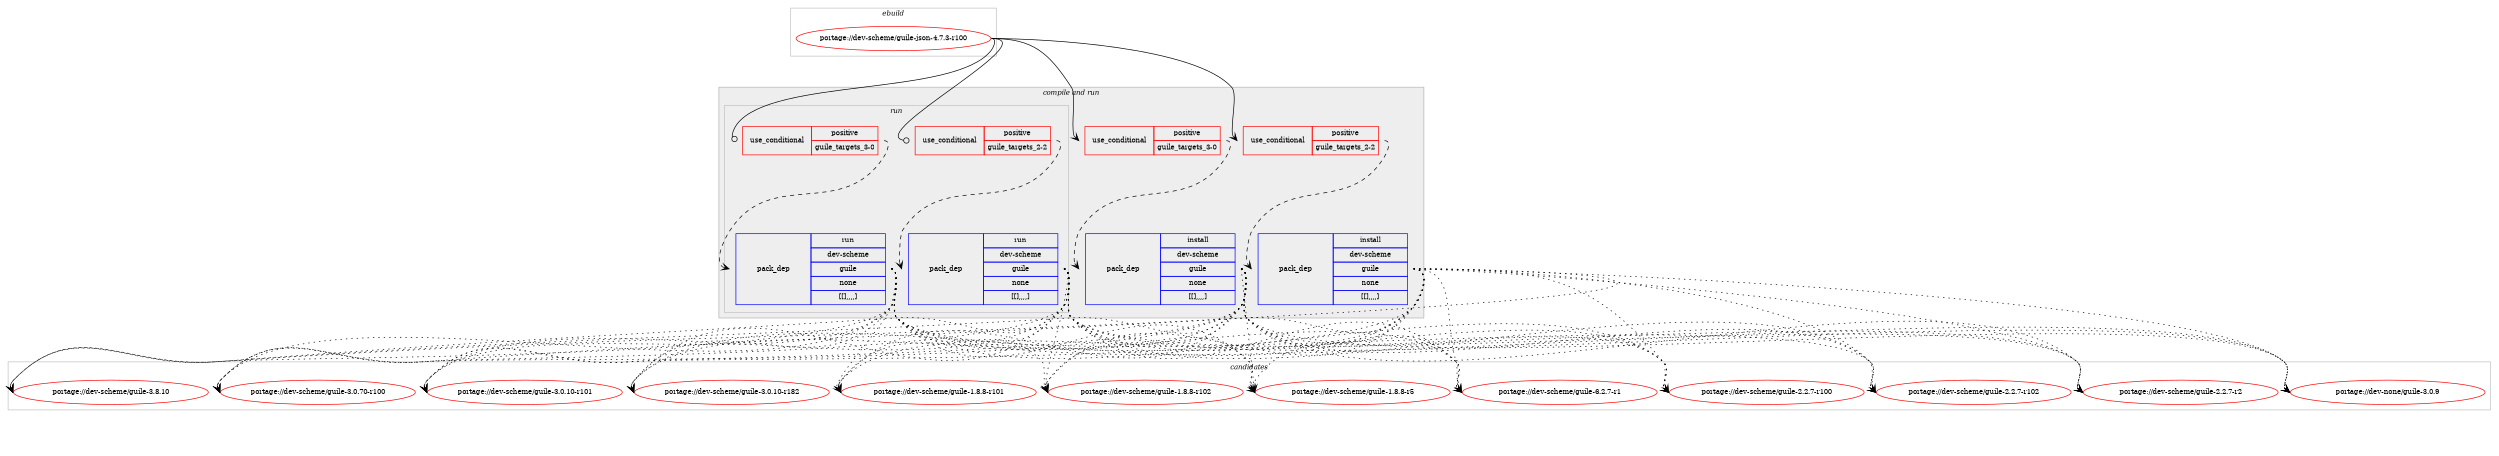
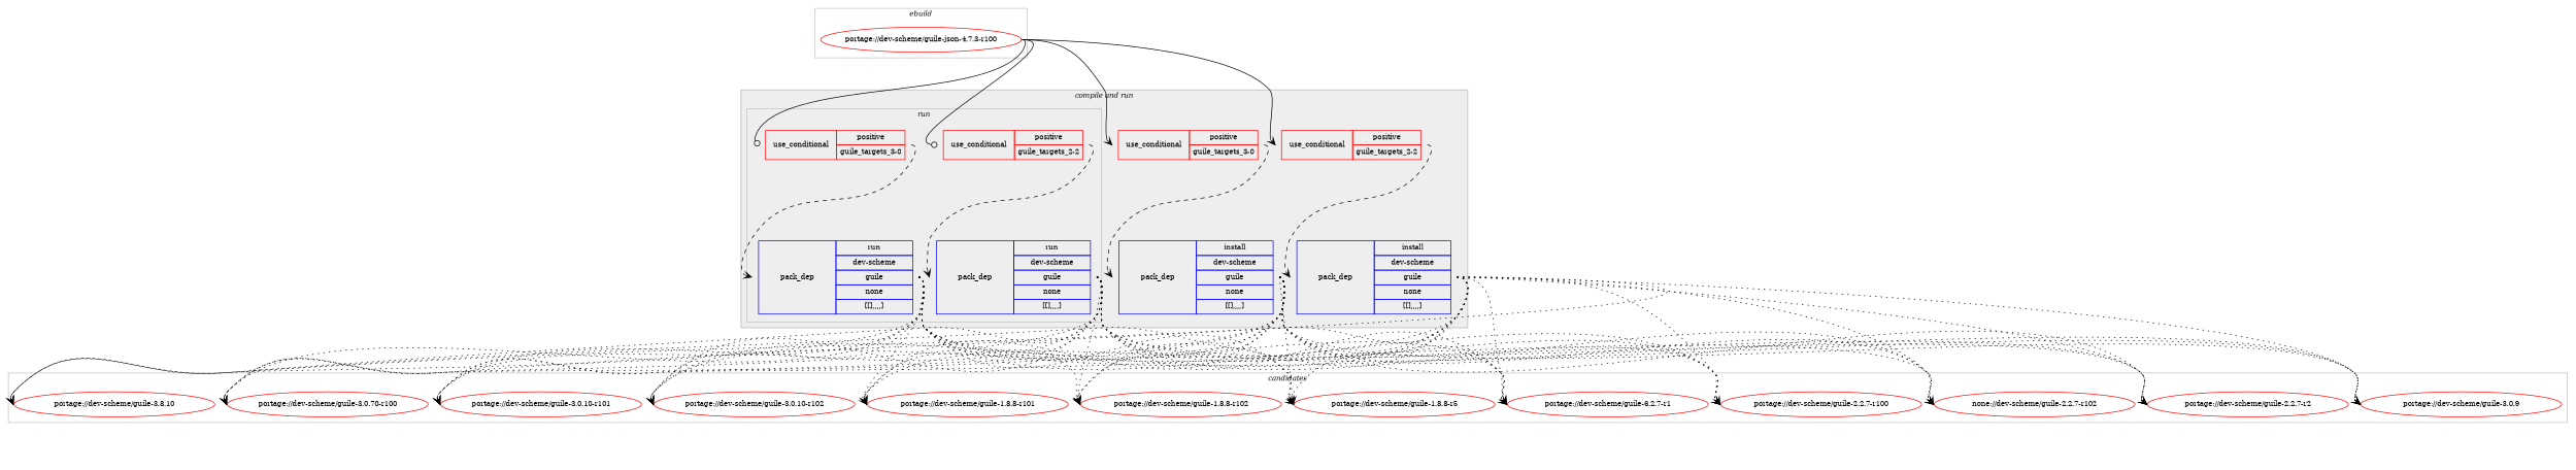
  digraph {
    compound=true
    concentrate=true
    fontname="DejaVu Serif"
    fontsize=10
    newrank=true
    rankdir=TB
    ranksep=1.5
    node [color=red fontname="DejaVu Serif" fontsize=10]
    edge [arrowhead=vee fontname="DejaVu Serif" headport=w style=dotted tailport=e weight=100]
    n1 [label="portage://dev-scheme/guile-json-4.7.3-r100" width=4]
    n2 [color=blue label=<<TABLE BORDER="0" CELLBORDER="1" CELLSPACING="0" CELLPADDING="4" WIDTH="220"><TR><TD ROWSPAN="6" CELLPADDING="30">pack_dep</TD></TR><TR><TD WIDTH="110">install</TD></TR><TR><TD>dev-scheme</TD></TR><TR><TD>guile</TD></TR><TR><TD>none</TD></TR><TR><TD>[[],,,,]</TD></TR></TABLE>> shape=none]
    n3 [label=<<TABLE BORDER="0" CELLBORDER="1" CELLSPACING="0" CELLPADDING="4"><TR><TD ROWSPAN="3" CELLPADDING="10">use_conditional</TD></TR><TR><TD>positive</TD></TR><TR><TD>guile_targets_2-2</TD></TR></TABLE>> shape=none]
    n4 [color=blue label=<<TABLE BORDER="0" CELLBORDER="1" CELLSPACING="0" CELLPADDING="4" WIDTH="220"><TR><TD ROWSPAN="6" CELLPADDING="30">pack_dep</TD></TR><TR><TD WIDTH="110">install</TD></TR><TR><TD>dev-scheme</TD></TR><TR><TD>guile</TD></TR><TR><TD>none</TD></TR><TR><TD>[[],,,,]</TD></TR></TABLE>> shape=none]
    n5 [label=<<TABLE BORDER="0" CELLBORDER="1" CELLSPACING="0" CELLPADDING="4"><TR><TD ROWSPAN="3" CELLPADDING="10">use_conditional</TD></TR><TR><TD>positive</TD></TR><TR><TD>guile_targets_3-0</TD></TR></TABLE>> shape=none]
    n6 [color=blue label=<<TABLE BORDER="0" CELLBORDER="1" CELLSPACING="0" CELLPADDING="4" WIDTH="220"><TR><TD ROWSPAN="6" CELLPADDING="30">pack_dep</TD></TR><TR><TD WIDTH="110">run</TD></TR><TR><TD>dev-scheme</TD></TR><TR><TD>guile</TD></TR><TR><TD>none</TD></TR><TR><TD>[[],,,,]</TD></TR></TABLE>> shape=none]
    n7 [label=<<TABLE BORDER="0" CELLBORDER="1" CELLSPACING="0" CELLPADDING="4"><TR><TD ROWSPAN="3" CELLPADDING="10">use_conditional</TD></TR><TR><TD>positive</TD></TR><TR><TD>guile_targets_2-2</TD></TR></TABLE>> shape=none]
    n8 [color=blue label=<<TABLE BORDER="0" CELLBORDER="1" CELLSPACING="0" CELLPADDING="4" WIDTH="220"><TR><TD ROWSPAN="6" CELLPADDING="30">pack_dep</TD></TR><TR><TD WIDTH="110">run</TD></TR><TR><TD>dev-scheme</TD></TR><TR><TD>guile</TD></TR><TR><TD>none</TD></TR><TR><TD>[[],,,,]</TD></TR></TABLE>> shape=none]
    n9 [label=<<TABLE BORDER="0" CELLBORDER="1" CELLSPACING="0" CELLPADDING="4"><TR><TD ROWSPAN="3" CELLPADDING="10">use_conditional</TD></TR><TR><TD>positive</TD></TR><TR><TD>guile_targets_3-0</TD></TR></TABLE>> shape=none]
-   n10 [label="portage://dev-scheme/guile-3.0.10-r182" width=4]
+   n10 [label="portage://dev-scheme/guile-3.0.10-r102" width=4]
    n11 [label="portage://dev-scheme/guile-3.0.10-r101" width=4]
    n12 [label="portage://dev-scheme/guile-3.0.70-r100" width=4]
    n13 [label="portage://dev-scheme/guile-3.8.10" width=4]
-   n14 [label="portage://dev-none/guile-3.0.9" width=4]
+   n14 [label="portage://dev-scheme/guile-3.0.9" width=4]
    n15 [label="portage://dev-scheme/guile-2.2.7-r2" width=4]
-   n16 [label="portage://dev-scheme/guile-2.2.7-r102" width=4]
+   n16 [label="none://dev-scheme/guile-2.2.7-r102" width=4]
    n17 [label="portage://dev-scheme/guile-2.2.7-r100" width=4]
    n18 [label="portage://dev-scheme/guile-6.2.7-r1" width=4]
    n19 [label="portage://dev-scheme/guile-1.8.8-r5" width=4]
    n20 [label="portage://dev-scheme/guile-1.8.8-r102" width=4]
    n21 [label="portage://dev-scheme/guile-1.8.8-r101" width=4]
    subgraph cluster_1 {
      color=gray
      label=<<i>ebuild</i>>
      n1
    }
    subgraph cluster_2 {
      color=gray
      label=<<i>dependencies</i>>
      subgraph cluster_3 {
        color=gray
        fillcolor="#eeeeee"
        label=<<i>compile</i>>
        style=filled
        subgraph sub_4 {
          color=gray
          fillcolor="#eeeeee"
          label=<<i>compile</i>>
          style=filled
          n3
          subgraph sub_5 {
            color=gray
            fillcolor="#eeeeee"
            label=<<i>compile</i>>
            style=filled
            n2
          }
        }
        subgraph sub_6 {
          color=gray
          fillcolor="#eeeeee"
          label=<<i>compile</i>>
          style=filled
          n5
          subgraph sub_7 {
            color=gray
            fillcolor="#eeeeee"
            label=<<i>compile</i>>
            style=filled
            n4
          }
        }
      }
      subgraph cluster_8 {
        color=gray
        fillcolor="#eeeeee"
        label=<<i>compile and run</i>>
        style=filled
      }
      subgraph cluster_9 {
        color=gray
        fillcolor="#eeeeee"
        label=<<i>run</i>>
        style=filled
        subgraph sub_10 {
          color=gray
          fillcolor="#eeeeee"
          label=<<i>run</i>>
          style=filled
          n7
          subgraph sub_11 {
            color=gray
            fillcolor="#eeeeee"
            label=<<i>run</i>>
            style=filled
            n6
          }
        }
        subgraph sub_12 {
          color=gray
          fillcolor="#eeeeee"
          label=<<i>run</i>>
          style=filled
          n9
          subgraph sub_13 {
            color=gray
            fillcolor="#eeeeee"
            label=<<i>run</i>>
            style=filled
            n8
          }
        }
      }
    }
    subgraph cluster_14 {
      color=gray
      label=<<i>candidates</i>>
      rank=same
      subgraph sub_15 {
        color=black
        label=<<i>candidates</i>>
        nodesep=1
        rank=same
        n10
        n11
        n12
        n13
        n14
        n15
        n16
        n17
        n18
        n19
        n20
        n21
      }
      subgraph sub_16 {
        color=black
        label=<<i>candidates</i>>
        nodesep=1
        rank=same
        n10
        n11
        n12
        n13
        n14
        n15
        n16
        n17
        n18
        n19
        n20
        n21
      }
      subgraph sub_17 {
        color=black
        label=<<i>candidates</i>>
        nodesep=1
        rank=same
        n10
        n11
        n12
        n13
        n14
        n15
        n16
        n17
        n18
        n19
        n20
        n21
      }
      subgraph sub_18 {
        color=black
        label=<<i>candidates</i>>
        nodesep=1
        rank=same
        n10
        n11
        n12
        n13
        n14
        n15
        n16
        n17
        n18
        n19
        n20
        n21
      }
    }
    n1 -> n3 [style=solid weight=20]
    n1 -> n5 [style=solid weight=20]
    n1 -> n7 [arrowhead=odot style=solid weight=20]
    n1 -> n9 [arrowhead=odot style=solid weight=20]
    n2 -> n10
    n2 -> n11
    n2 -> n12
    n2 -> n13
    n2 -> n14
    n2 -> n15
    n2 -> n16
    n2 -> n17
    n2 -> n18
    n2 -> n19
    n2 -> n20
    n2 -> n21
    n3 -> n2 [style=dashed weight=20]
    n4 -> n10
    n4 -> n11
    n4 -> n12
    n4 -> n13
    n4 -> n14
    n4 -> n15
    n4 -> n16
    n4 -> n17
    n4 -> n18
    n4 -> n19
    n4 -> n20
    n4 -> n21
    n5 -> n4 [style=dashed weight=20]
    n6 -> n10
    n6 -> n11
    n6 -> n12
    n6 -> n13
    n6 -> n14
    n6 -> n15
    n6 -> n16
    n6 -> n17
    n6 -> n18
    n6 -> n19
    n6 -> n20
    n6 -> n21
    n7 -> n6 [style=dashed weight=20]
    n8 -> n10
    n8 -> n11
    n8 -> n12
    n8 -> n13
    n8 -> n14
    n8 -> n15
    n8 -> n16
    n8 -> n17
    n8 -> n18
    n8 -> n19
    n8 -> n20
    n8 -> n21
    n9 -> n8 [style=dashed weight=20]
  }
